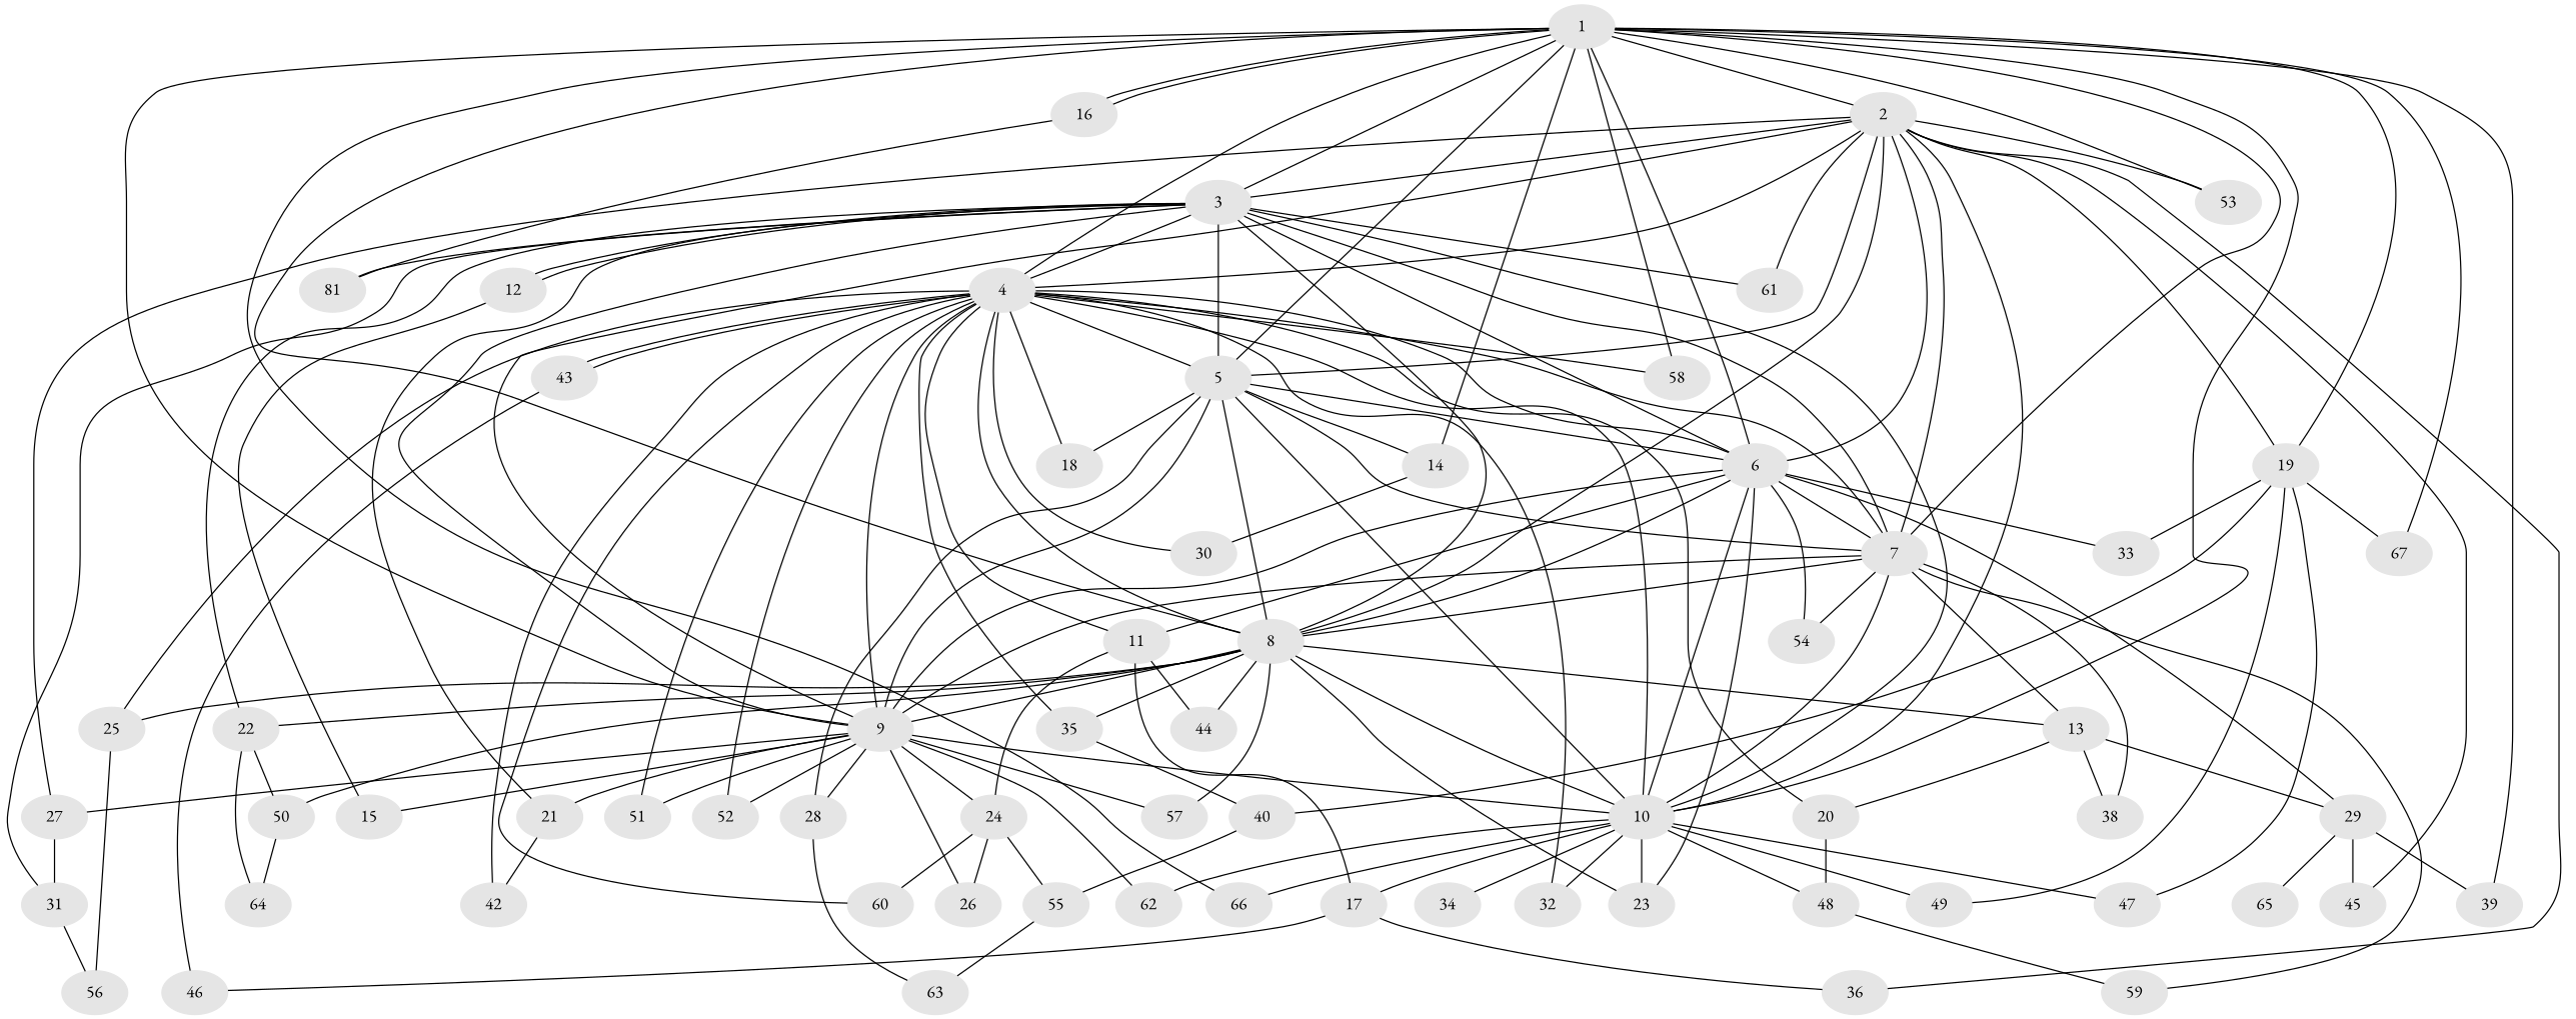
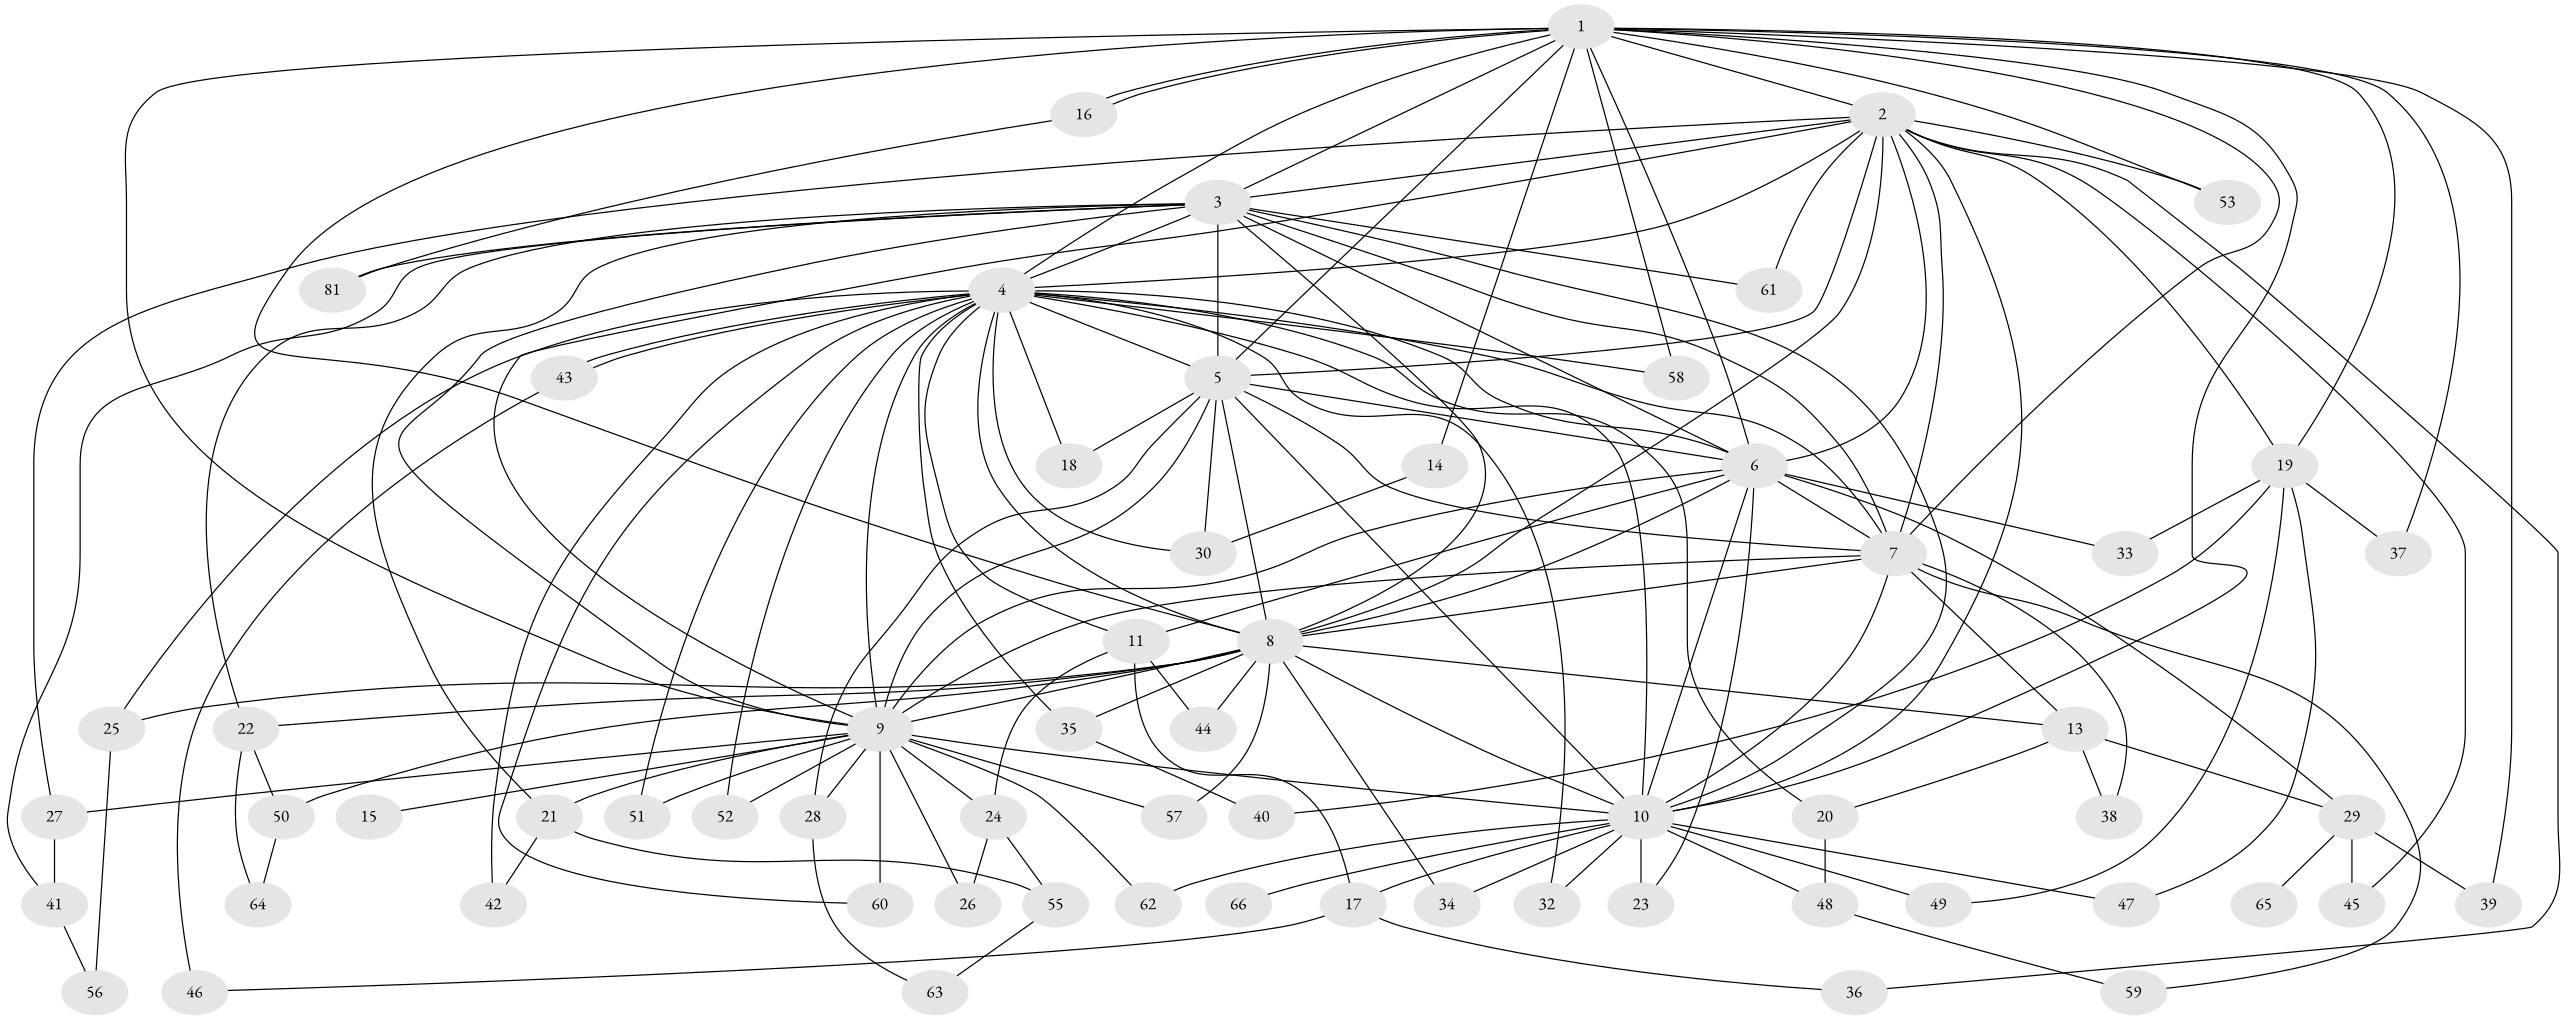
  graph {
    fontname="EB Garamond"
    node [color=gray90 fontname="EB Garamond" style=filled]
    edge [fontname="EB Garamond"]
    1
    2
    3
    4
    5
    6
    7
    8
    9
    10
    14
    16
    19
-   37 [label=67]
+   37
    39
    53
    58
    66
    27
    36
    45
    61
-   12
    21
    22
    n26 [label=81]
-   41 [label=31]
+   41
    11
    18
    20
    25
    30
    32
    35
    42
    43
    51
    52
    60
    28
    23
    29
    33
-   54
    13
    38
    59
    34
    44
    50
    57
    15
    24
    26
    62
    17
    47
    48
    49
    40
    55
    64
    56
    46
    63
    65
    1 -- 2
    1 -- 3
    1 -- 4
    1 -- 5
    1 -- 6
    1 -- 7
    1 -- 8
    1 -- 9
    1 -- 10
    1 -- 14
    1 -- 16
    1 -- 16
    1 -- 19
    1 -- 37
    1 -- 39
    1 -- 53
    1 -- 58
-   1 -- 66
    2 -- 3
    2 -- 4
    2 -- 5
    2 -- 6
    2 -- 7
    2 -- 8
    2 -- 9
    2 -- 10
    2 -- 19
    2 -- 53
    2 -- 27
    2 -- 36
    2 -- 45
    2 -- 61
    3 -- 4
    3 -- 5
    3 -- 6
    3 -- 7
    3 -- 8
    3 -- 9
    3 -- 10
    3 -- 61
-   3 -- 12
-   3 -- 12
    3 -- 21
    3 -- 22
    3 -- n26
    3 -- 41
    4 -- 5
    4 -- 6
    4 -- 7
    4 -- 8
    4 -- 9
    4 -- 10
    4 -- 58
    4 -- 11
    4 -- 18
    4 -- 20
    4 -- 25
    4 -- 30
    4 -- 32
    4 -- 35
    4 -- 42
    4 -- 43
    4 -- 43
    4 -- 51
    4 -- 52
    4 -- 60
    5 -- 6
    5 -- 7
    5 -- 8
    5 -- 9
    5 -- 10
-   5 -- 14
+   5 -- 30
    5 -- 18
    5 -- 28
    6 -- 7
    6 -- 8
    6 -- 9
    6 -- 10
    6 -- 11
    6 -- 23
    6 -- 29
    6 -- 33
-   6 -- 54
    7 -- 8
    7 -- 9
    7 -- 10
-   7 -- 54
    7 -- 13
    7 -- 38
    7 -- 59
    8 -- 9
    8 -- 10
    8 -- 22
    8 -- 25
    8 -- 35
    8 -- 13
-   8 -- 23
+   8 -- 34
    8 -- 44
    8 -- 50
    8 -- 57
    9 -- 10
    9 -- 27
    9 -- 21
    9 -- 51
    9 -- 52
-   24 -- 60
+   9 -- 60
    9 -- 28
    9 -- 57
    9 -- 15
    9 -- 24
    9 -- 26
    9 -- 62
    10 -- 66
    10 -- 32
    10 -- 23
    10 -- 34
    10 -- 62
    10 -- 17
    10 -- 47
    10 -- 48
    10 -- 49
    14 -- 30
    16 -- n26
    19 -- 37
    19 -- 33
    19 -- 47
    19 -- 49
    19 -- 40
    27 -- 41
-   12 -- 15
    21 -- 42
-   40 -- 55
+   21 -- 55
    22 -- 50
    22 -- 64
    41 -- 56
    11 -- 44
    11 -- 24
    11 -- 17
    20 -- 48
    25 -- 56
    35 -- 40
    43 -- 46
    28 -- 63
    29 -- 39
    29 -- 45
    29 -- 65
    13 -- 20
    13 -- 29
    13 -- 38
    50 -- 64
    24 -- 26
    24 -- 55
    17 -- 36
    17 -- 46
    48 -- 59
    55 -- 63
  }
